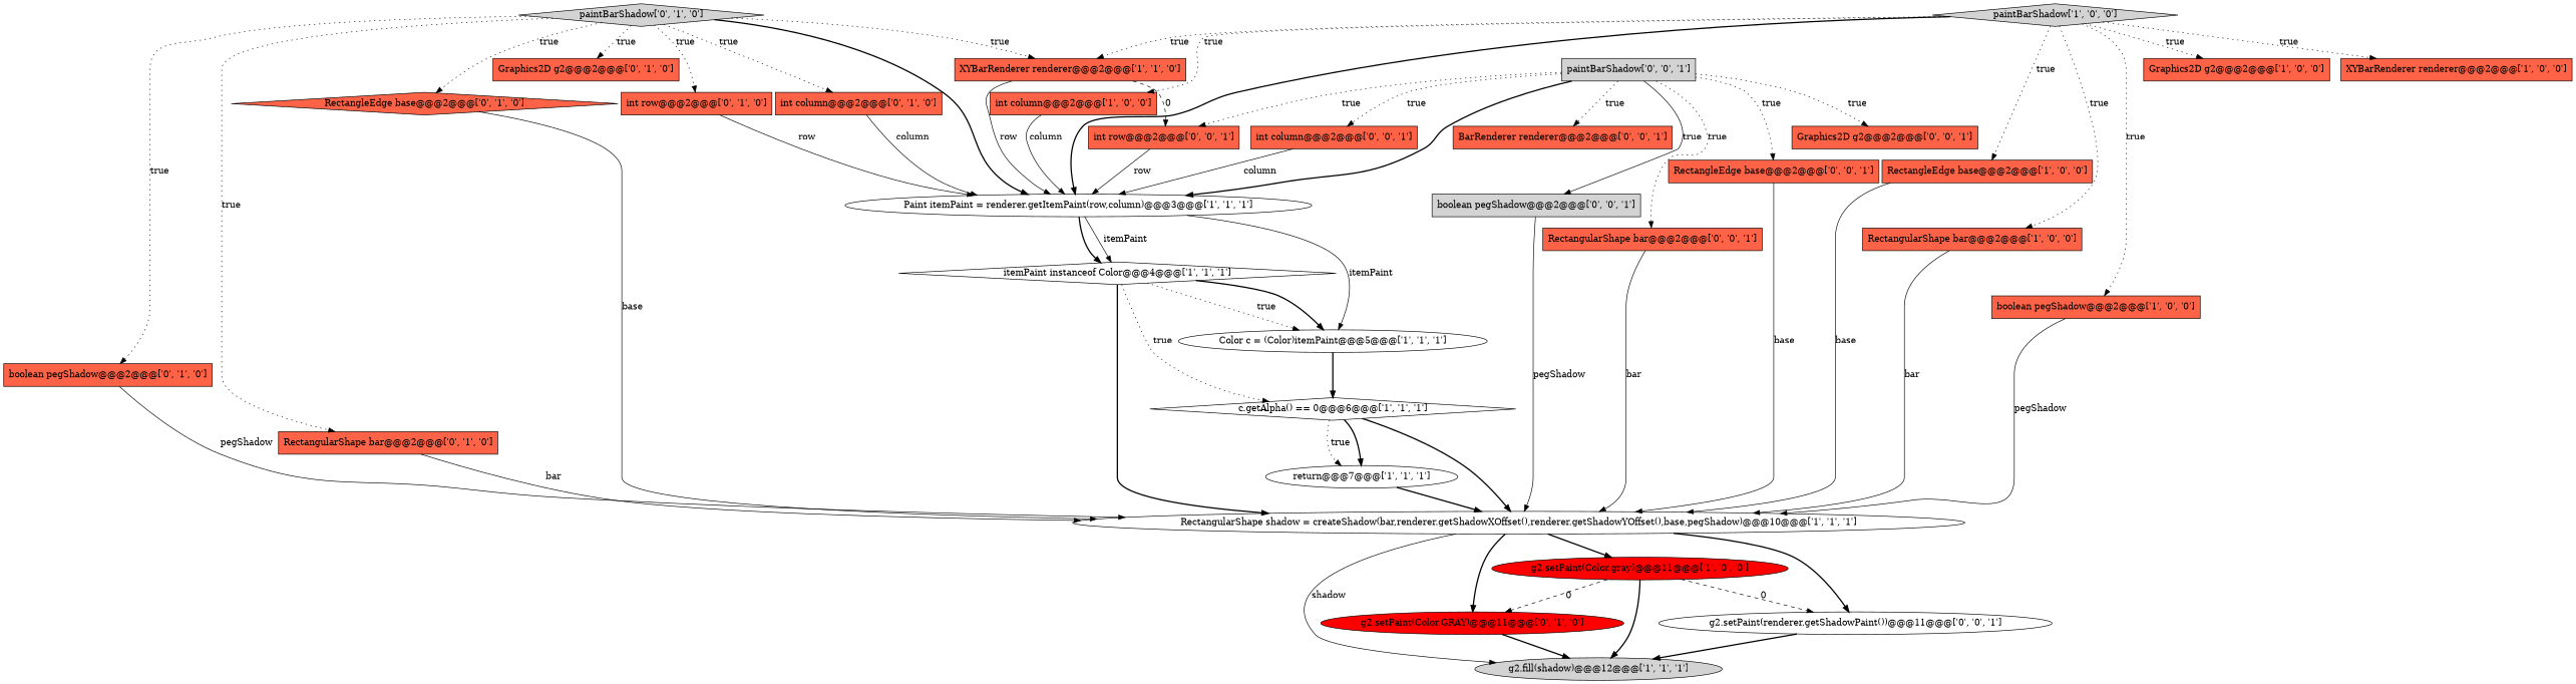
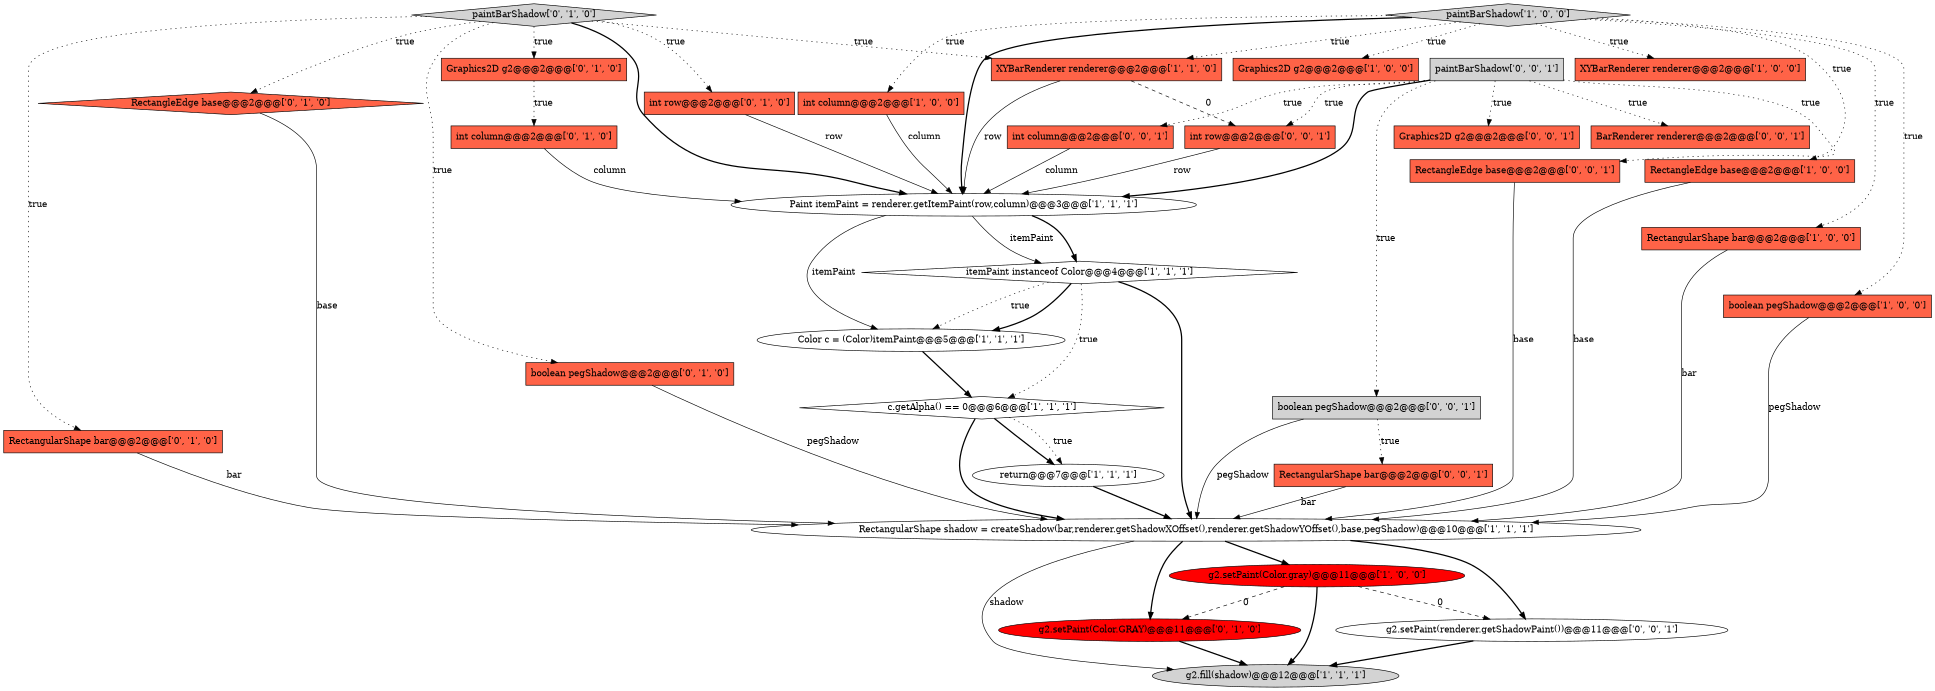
  digraph {
    node [fillcolor=tomato shape=box style=filled]
    edge [style=dotted]
    n1 [label="RectangleEdge base@@@2@@@['0', '0', '1']"]
    n2 [fillcolor=white label="RectangularShape shadow = createShadow(bar,renderer.getShadowXOffset(),renderer.getShadowYOffset(),base,pegShadow)@@@10@@@['1', '1', '1']" shape=ellipse]
    n3 [fillcolor=lightgray label="g2.fill(shadow)@@@12@@@['1', '1', '1']" shape=ellipse]
    n4 [fillcolor=red label="g2.setPaint(Color.GRAY)@@@11@@@['0', '1', '0']" shape=ellipse]
    n5 [fillcolor=red label="g2.setPaint(Color.gray)@@@11@@@['1', '0', '0']" shape=ellipse]
    n6 [fillcolor=white label="g2.setPaint(renderer.getShadowPaint())@@@11@@@['0', '0', '1']" shape=ellipse]
    n7 [label="Graphics2D g2@@@2@@@['1', '0', '0']"]
    n8 [fillcolor=lightgray label="paintBarShadow['0', '1', '0']" shape=diamond]
    n9 [label="RectangleEdge base@@@2@@@['0', '1', '0']" shape=diamond]
    n10 [label="Graphics2D g2@@@2@@@['0', '1', '0']"]
    n11 [label="int row@@@2@@@['0', '1', '0']"]
    n12 [label="XYBarRenderer renderer@@@2@@@['1', '1', '0']"]
    n13 [label="int column@@@2@@@['0', '1', '0']"]
    n14 [fillcolor=white label="Paint itemPaint = renderer.getItemPaint(row,column)@@@3@@@['1', '1', '1']" shape=ellipse]
    n15 [label="boolean pegShadow@@@2@@@['0', '1', '0']"]
    n16 [label="RectangularShape bar@@@2@@@['0', '1', '0']"]
    n17 [label="int row@@@2@@@['0', '0', '1']"]
    n18 [fillcolor=white label="Color c = (Color)itemPaint@@@5@@@['1', '1', '1']" shape=ellipse]
    n19 [fillcolor=white label="itemPaint instanceof Color@@@4@@@['1', '1', '1']" shape=diamond]
    n20 [fillcolor=white label="c.getAlpha() == 0@@@6@@@['1', '1', '1']" shape=diamond]
    n21 [fillcolor=white label="return@@@7@@@['1', '1', '1']" shape=ellipse]
    n22 [label="RectangleEdge base@@@2@@@['1', '0', '0']"]
    n23 [fillcolor=lightgray label="paintBarShadow['1', '0', '0']" shape=diamond]
    n24 [label="RectangularShape bar@@@2@@@['1', '0', '0']"]
    n25 [label="boolean pegShadow@@@2@@@['1', '0', '0']"]
    n26 [label="XYBarRenderer renderer@@@2@@@['1', '0', '0']"]
    n27 [label="int column@@@2@@@['1', '0', '0']"]
    n28 [fillcolor=lightgray label="paintBarShadow['0', '0', '1']"]
    n29 [label="Graphics2D g2@@@2@@@['0', '0', '1']"]
    n30 [label="BarRenderer renderer@@@2@@@['0', '0', '1']"]
    n31 [label="int column@@@2@@@['0', '0', '1']"]
    n32 [fillcolor=lightgray label="boolean pegShadow@@@2@@@['0', '0', '1']"]
    n33 [label="RectangularShape bar@@@2@@@['0', '0', '1']"]
    n1 -> n2 [label=base style=solid]
    n2 -> n3 [label=shadow style=solid]
    n2 -> n4 [style=bold]
    n2 -> n5 [style=bold]
    n2 -> n6 [style=bold]
    n4 -> n3 [style=bold]
    n5 -> n3 [style=bold]
    n5 -> n4 [label=0 style=dashed]
    n5 -> n6 [label=0 style=dashed]
    n6 -> n3 [style=bold]
    n8 -> n9 [label=true]
    n8 -> n10 [label=true]
    n8 -> n11 [label=true]
    n8 -> n12 [label=true]
-   n8 -> n13 [label=true]
+   n10 -> n13 [label=true]
    n8 -> n14 [style=bold]
    n8 -> n15 [label=true]
    n8 -> n16 [label=true]
    n9 -> n2 [label=base style=solid]
    n11 -> n14 [label=row style=solid]
    n12 -> n14 [label=row style=solid]
    n12 -> n17 [label=0 style=dashed]
    n13 -> n14 [label=column style=solid]
    n14 -> n18 [label=itemPaint style=solid]
    n14 -> n19 [label=itemPaint style=solid]
    n14 -> n19 [style=bold]
    n15 -> n2 [label=pegShadow style=solid]
    n16 -> n2 [label=bar style=solid]
    n17 -> n14 [label=row style=solid]
    n18 -> n20 [style=bold]
    n19 -> n2 [style=bold]
    n19 -> n18 [label=true]
    n19 -> n18 [style=bold]
    n19 -> n20 [label=true]
    n20 -> n2 [style=bold]
    n20 -> n21 [style=bold]
    n20 -> n21 [label=true]
    n21 -> n2 [style=bold]
    n22 -> n2 [label=base style=solid]
    n23 -> n7 [label=true]
    n23 -> n12 [label=true]
    n23 -> n14 [style=bold]
    n23 -> n22 [label=true]
    n23 -> n24 [label=true]
    n23 -> n25 [label=true]
    n23 -> n26 [label=true]
    n23 -> n27 [label=true]
    n24 -> n2 [label=bar style=solid]
    n25 -> n2 [label=pegShadow style=solid]
    n27 -> n14 [label=column style=solid]
    n28 -> n1 [label=true]
    n28 -> n14 [style=bold]
    n28 -> n17 [label=true]
    n28 -> n29 [label=true]
    n28 -> n30 [label=true]
    n28 -> n31 [label=true]
-   n28 -> n32 [label=true style=solid]
-   n28 -> n33 [label=true]
+   n28 -> n32 [label=true]
+   n32 -> n33 [label=true]
    n31 -> n14 [label=column style=solid]
    n32 -> n2 [label=pegShadow style=solid]
    n33 -> n2 [label=bar style=solid]
  }
